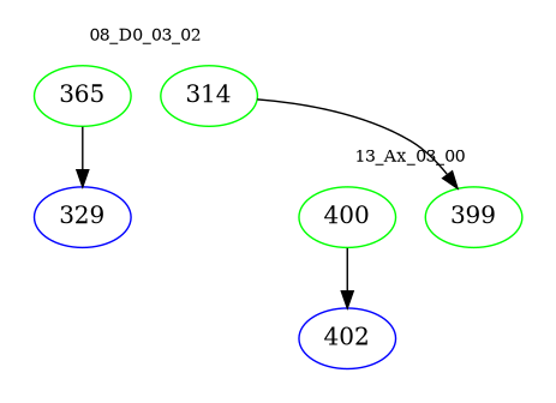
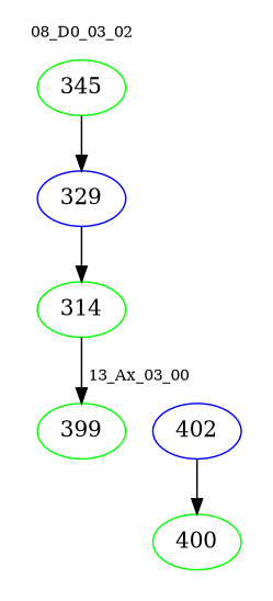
  digraph {
    node [color=green]
    edge [color=black]
    n1 [color=blue label=402]
    n2 [label=399]
    n3 [label=400]
    n4 [color=blue label=329]
    n5 [label=314]
-   n6 [label=365]
+   n6 [label=345]
    subgraph cluster_1 {
      color=white
      fontsize=10
      label="13_Ax_03_00"
      n1
      n2
      n3
    }
    subgraph cluster_2 {
      color=white
      fontsize=10
      label="08_D0_03_02"
      n4
      n5
      n6
    }
-   n3 -> n1
+   n1 -> n3
+   n4 -> n5
    n5 -> n2
    n6 -> n4
  }
